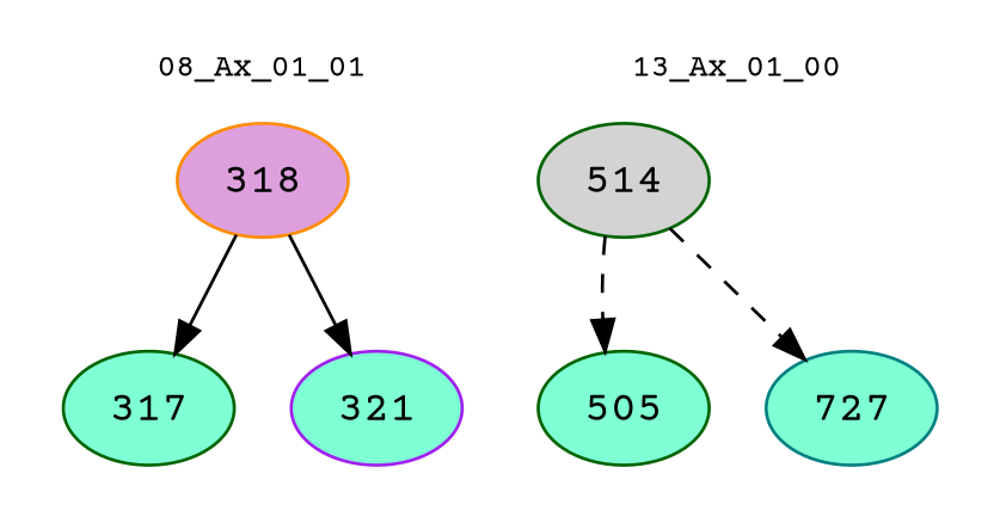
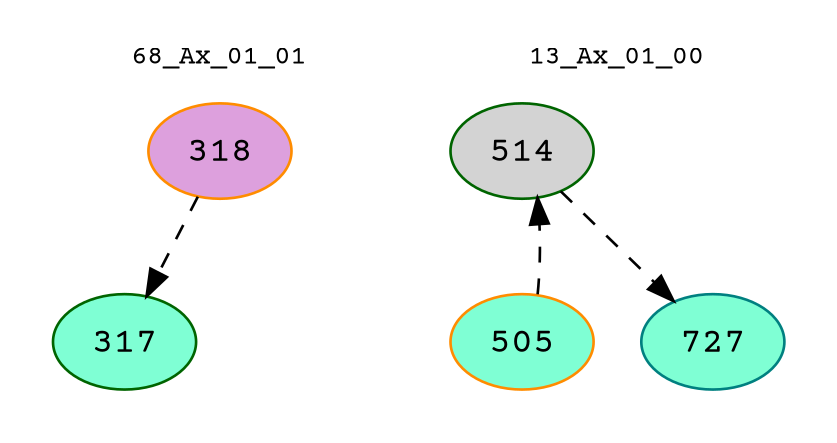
  digraph {
    fontname="Courier Prime"
    node [color=darkorange fillcolor=aquamarine fontname="Courier Prime" style=filled]
    edge [color=black fontname="Courier Prime" style=solid]
    n1 [fillcolor=plum label=318]
    n2 [color=darkgreen label=317]
-   n3 [color=purple label=321]
    n4 [color=darkgreen fillcolor=lightgrey label=514]
-   n5 [color=darkgreen label=505]
+   n5 [label=505]
    n6 [color=teal label=727]
    subgraph cluster_1 {
      color=white
      fontsize=10
-     label="08_Ax_01_01"
+     label="68_Ax_01_01"
      n1
      n2
-     n3
    }
    subgraph cluster_2 {
      color=white
      fontsize=10
      label="13_Ax_01_00"
      n4
      n5
      n6
    }
-   n1 -> n2
-   n1 -> n3
-   n4 -> n5 [style=dashed]
+   n1 -> n2 [style=dashed]
+   n5 -> n4 [style=dashed]
    n4 -> n6 [style=dashed]
  }
